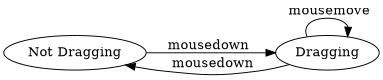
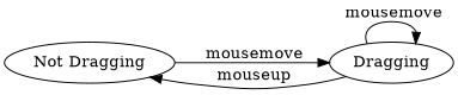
  digraph {
    rankdir=LR
    "Not Dragging"
    Dragging
-   "Not Dragging" -> Dragging [label=" mousedown  "]
-   Dragging -> "Not Dragging" [label=" mousedown"]
+   "Not Dragging" -> Dragging [label=" mousemove"]
+   Dragging -> "Not Dragging" [label=" mouseup"]
    Dragging -> Dragging [label=" mousemove"]
  }
